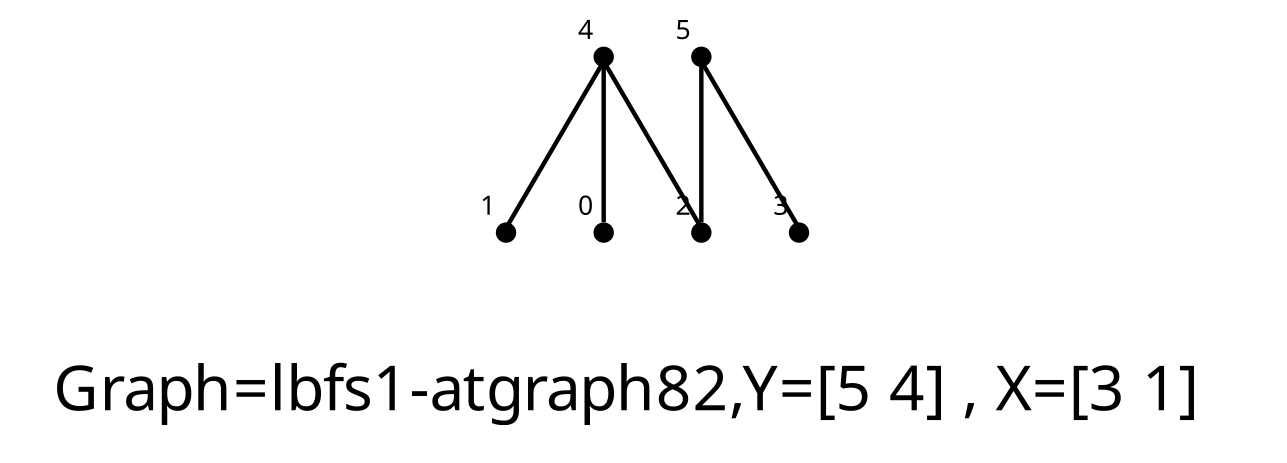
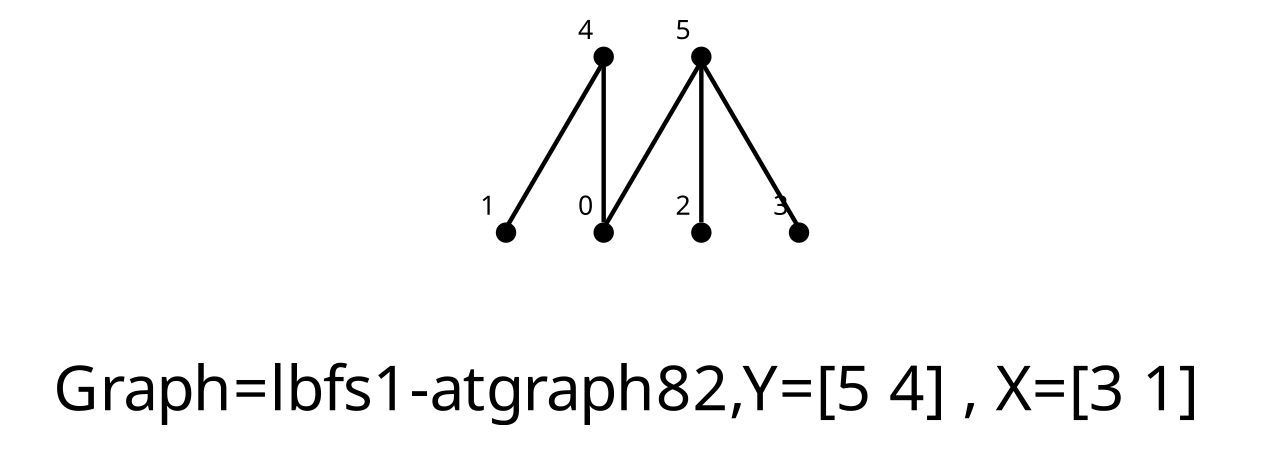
  graph {
    label="Graph=lbfs1-atgraph82,Y=[5 4] , X=[3 1]  "
    labelloc=bottom
    fontname="Noto Sans"
    node [fontsize=6 shape=point fontname="Noto Sans"]
    edge [fontname="Noto Sans"]
    0 [xlabel=0]
    1 [xlabel=1]
    2 [xlabel=2]
    3 [xlabel=3]
    4 [xlabel=4]
    5 [xlabel=5]
    4 -- 0
    4 -- 1
-   4 -- 2
+   5 -- 0
    5 -- 2
    5 -- 3
  }
